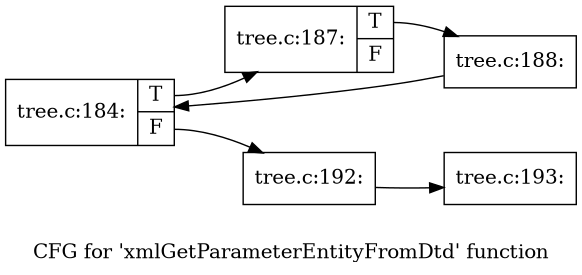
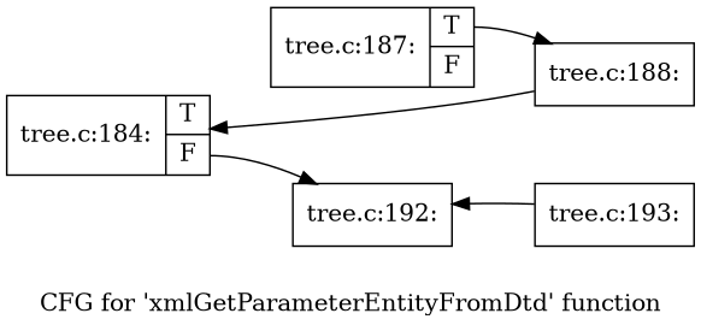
  digraph {
    label="CFG for 'xmlGetParameterEntityFromDtd' function"
    rankdir=LR
    node [shape=record]
    n1 [label="{tree.c:184:|{<s0>T|<s1>F}}"]
    n2 [label="{tree.c:187:|{<s0>T|<s1>F}}"]
    n3 [label="{tree.c:192:}"]
    n4 [label="{tree.c:188:}"]
    n5 [label="{tree.c:193:}"]
-   n1 -> n2 [tailport=s0]
    n1 -> n3 [tailport=s1]
    n2 -> n4 [tailport=s0]
-   n3 -> n5
+   n5 -> n3
    n4 -> n1
  }
